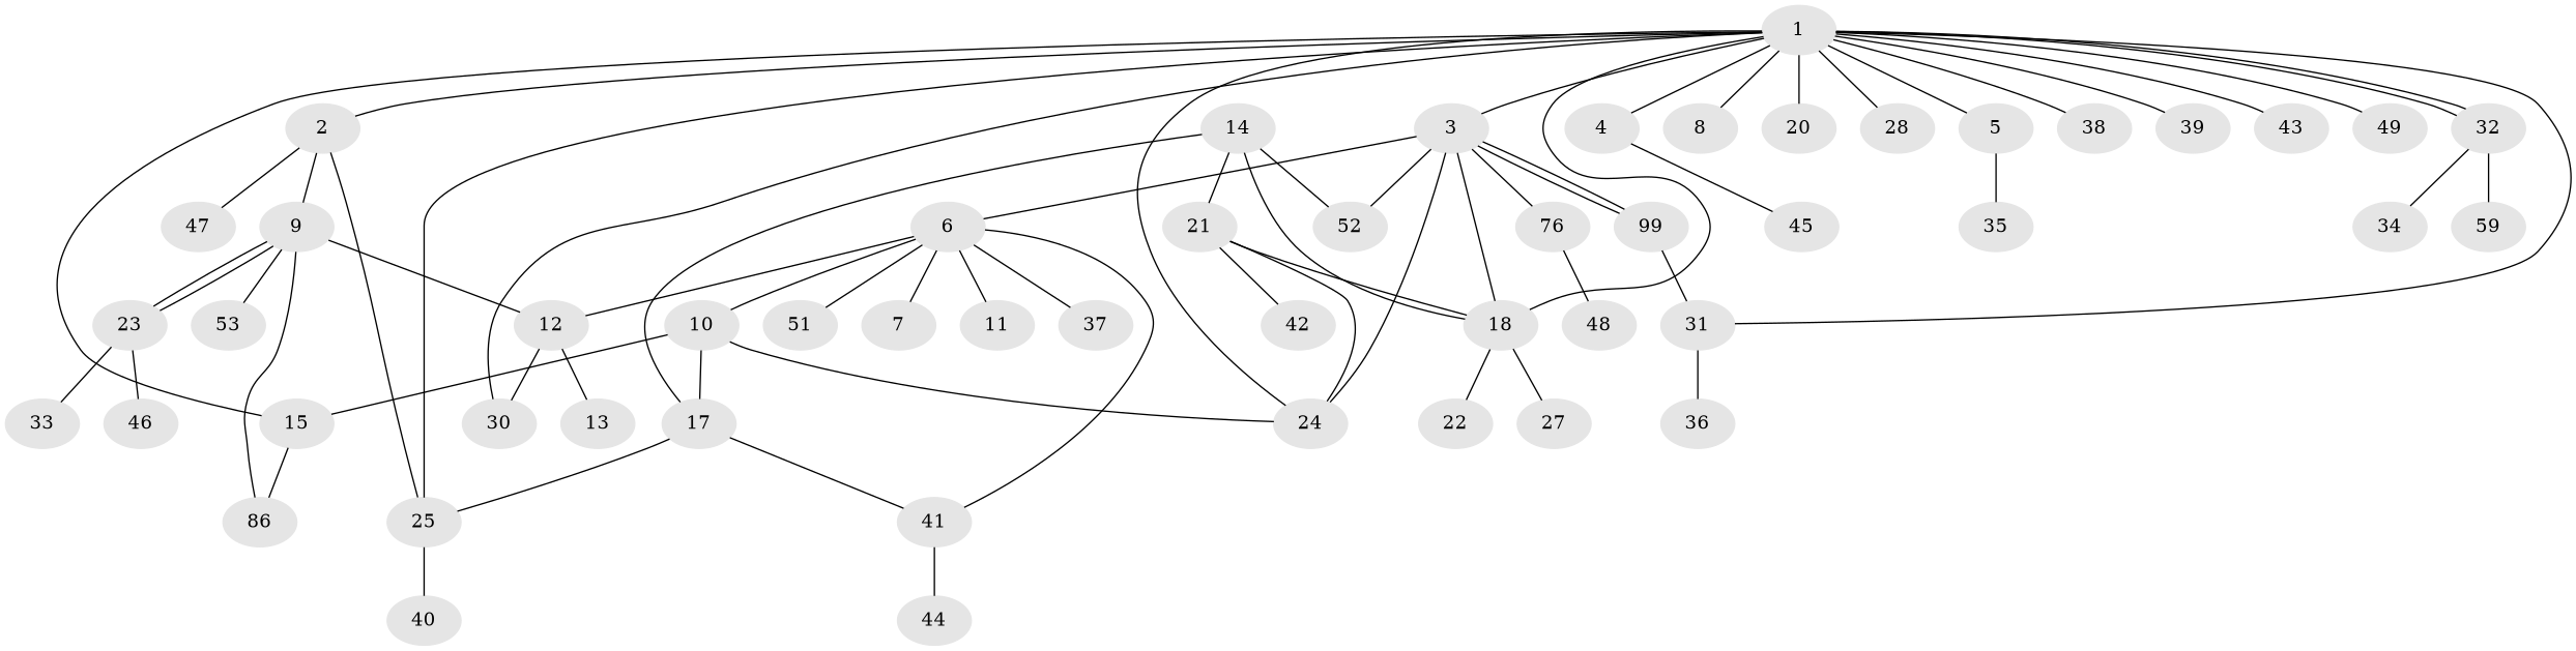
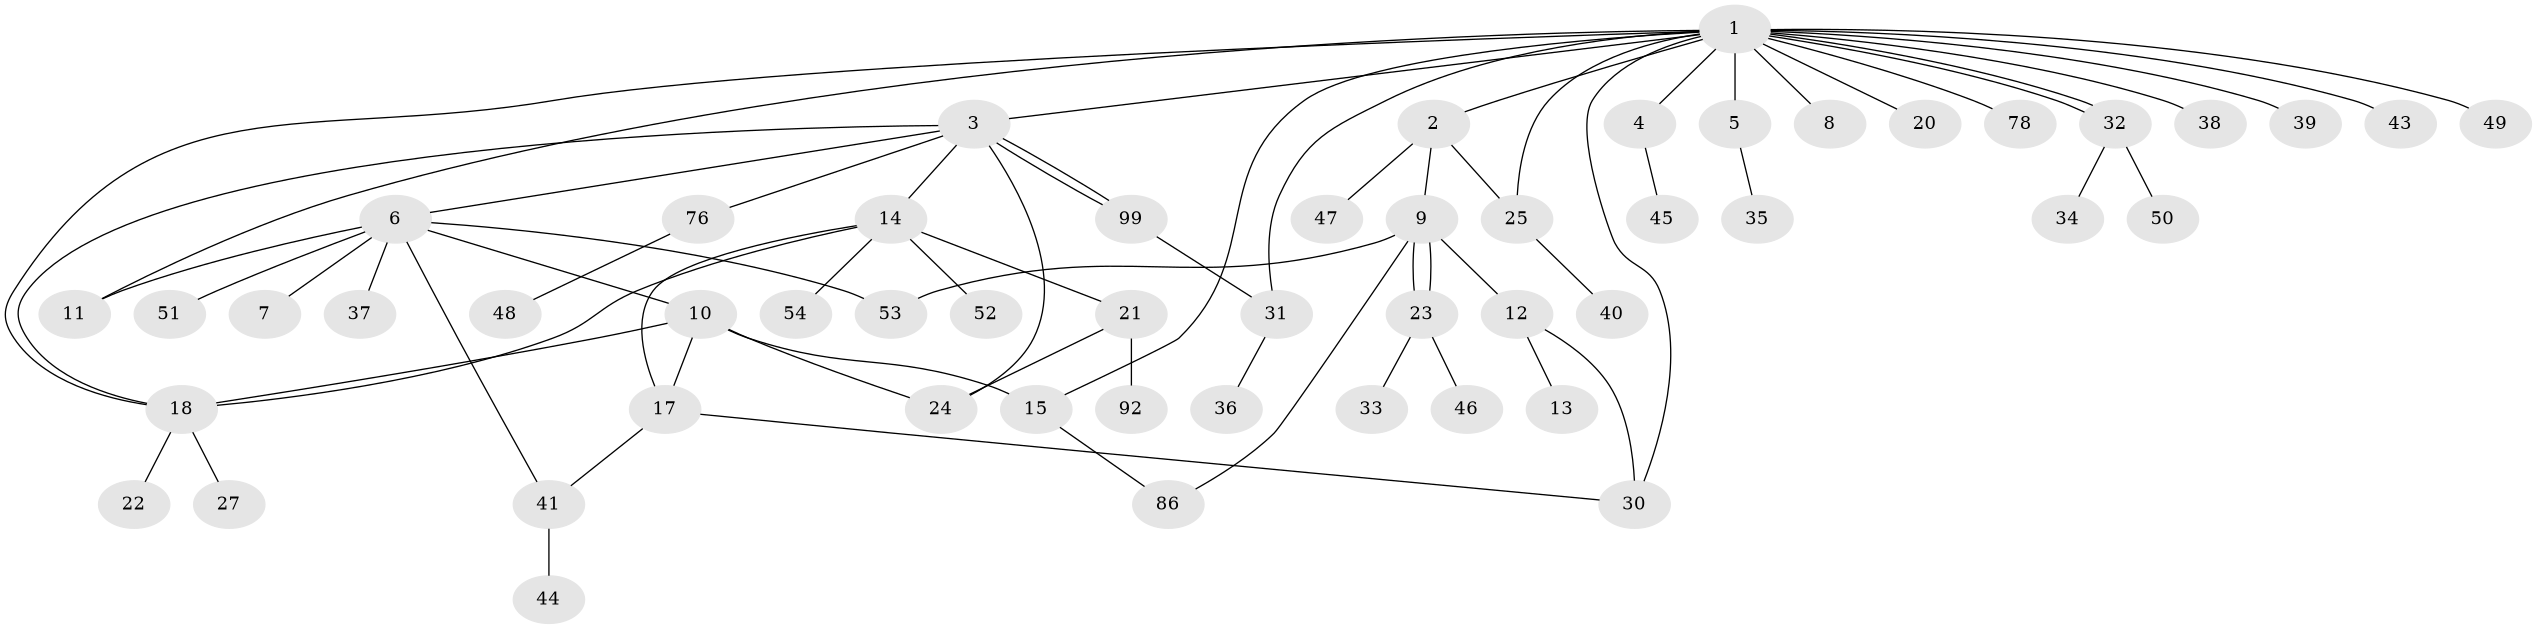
  graph {
    node [color=gray90 style=filled]
    1
    2
    3
    4
    5
    8
    15
    18
    20
    24
    25
-   28
+   28 [label=78]
    30
    31
    32
    38
    39
    43
    49
    9
    47
    6
    14
    n24 [label=76]
    n25 [label=99]
    45
    35
    n28 [label=86]
    22
    27
    40
    36
    34
-   50 [label=59]
+   50
    12
    23
    53
    7
    10
    11
    37
    41
    51
    17
    21
    52
+   54
    48
    13
    44
    33
    46
-   42
+   42 [label=92]
    1 -- 2
    1 -- 3
    1 -- 4
    1 -- 5
    1 -- 8
    1 -- 15
    1 -- 18
    1 -- 20
-   1 -- 24
+   1 -- 11
    1 -- 25
    1 -- 28
    1 -- 30
    1 -- 31
    1 -- 32
    1 -- 32
    1 -- 38
    1 -- 39
    1 -- 43
    1 -- 49
    2 -- 25
    2 -- 9
    2 -- 47
    3 -- 18
    3 -- 24
    3 -- 6
-   3 -- 52
+   3 -- 14
    3 -- n24
    3 -- n25
    3 -- n25
    4 -- 45
    5 -- 35
    15 -- n28
    18 -- 22
    18 -- 27
    25 -- 40
    31 -- 36
    32 -- 34
    32 -- 50
    9 -- n28
    9 -- 12
    9 -- 23
    9 -- 23
    9 -- 53
-   6 -- 12
+   6 -- 53
    6 -- 7
    6 -- 10
    6 -- 11
    6 -- 37
    6 -- 41
    6 -- 51
    14 -- 18
    14 -- 17
    14 -- 21
    14 -- 52
+   14 -- 54
    n24 -- 48
    n25 -- 31
    12 -- 30
    12 -- 13
    23 -- 33
    23 -- 46
    10 -- 15
-   21 -- 18
+   10 -- 18
    10 -- 24
    10 -- 17
    41 -- 44
-   17 -- 25
+   17 -- 30
    17 -- 41
    21 -- 24
    21 -- 42
  }
